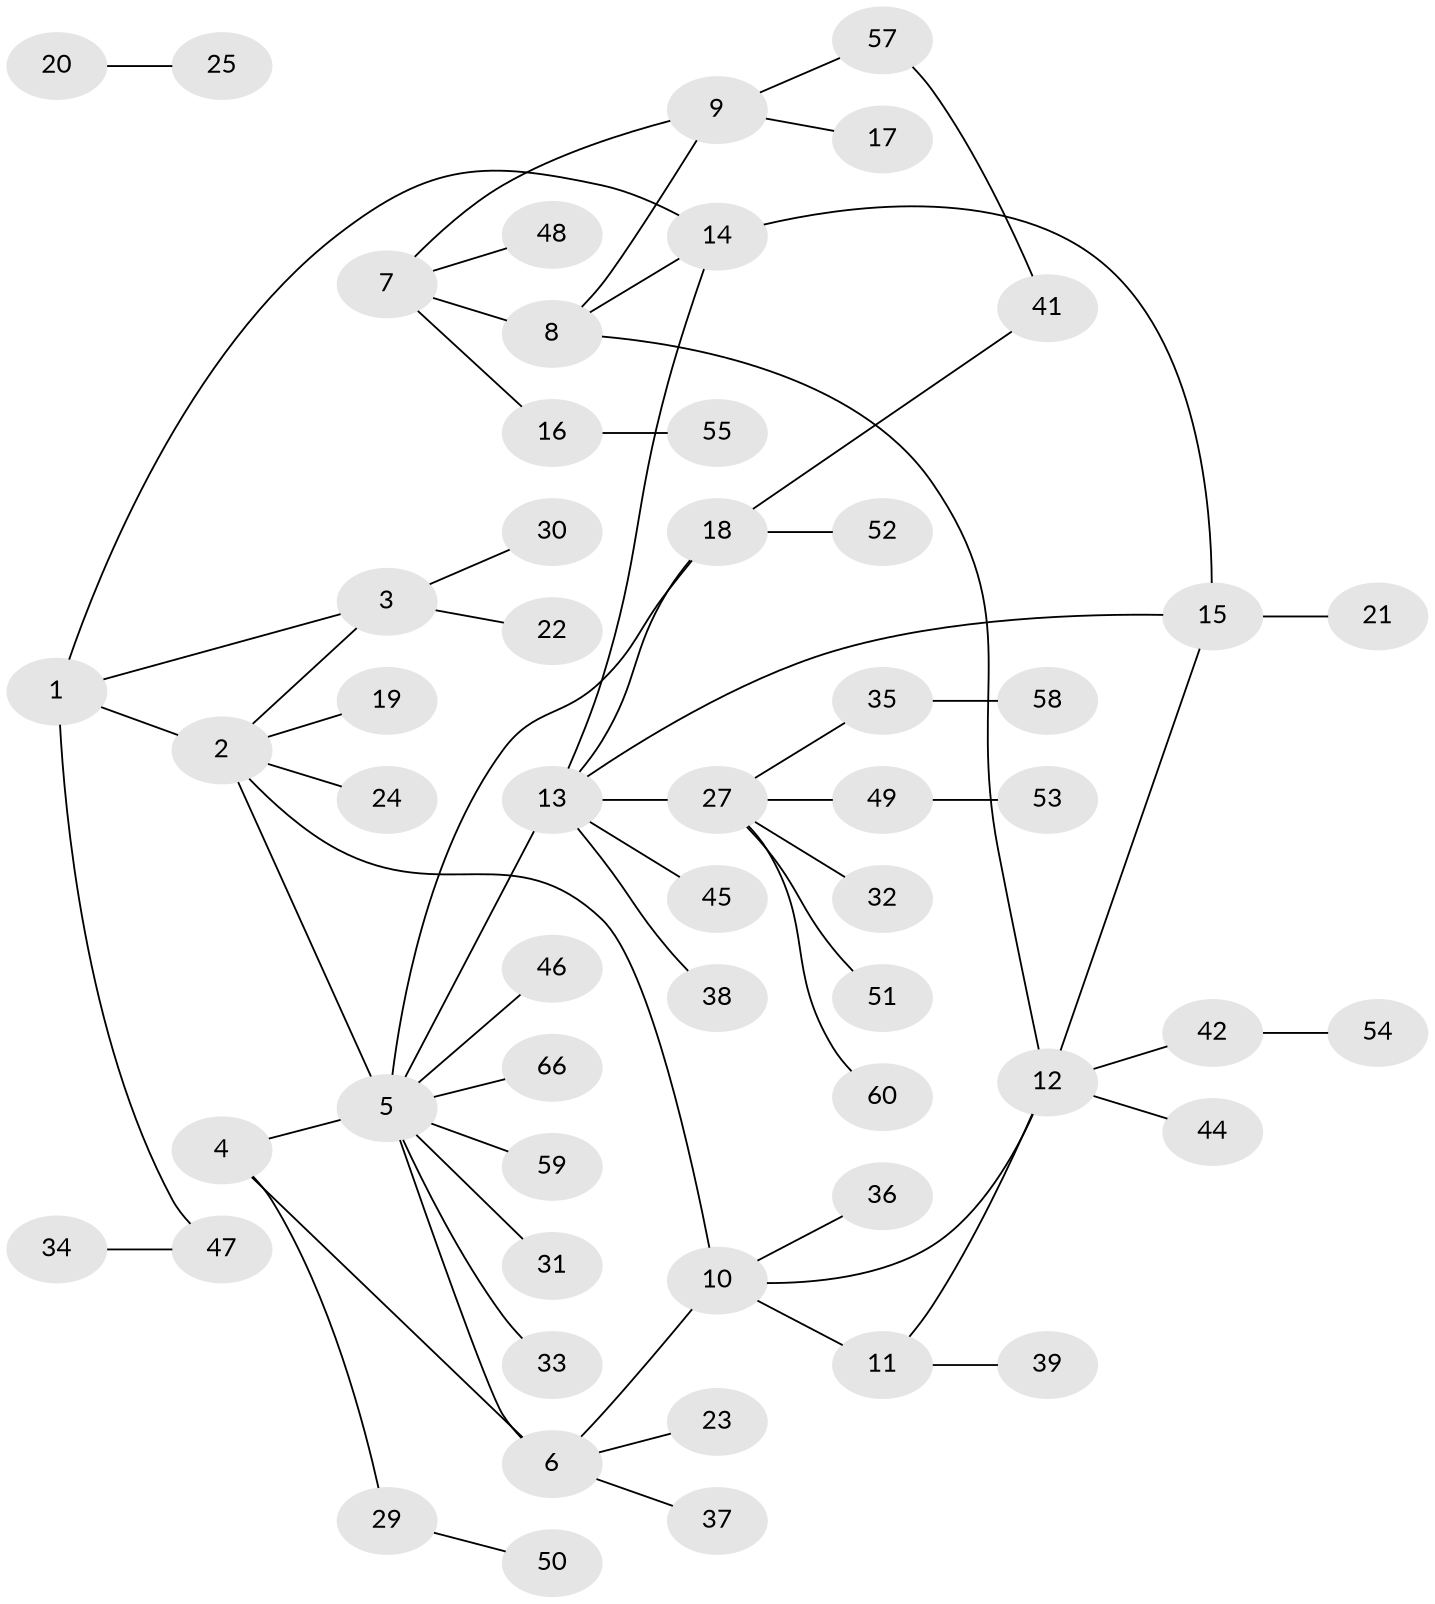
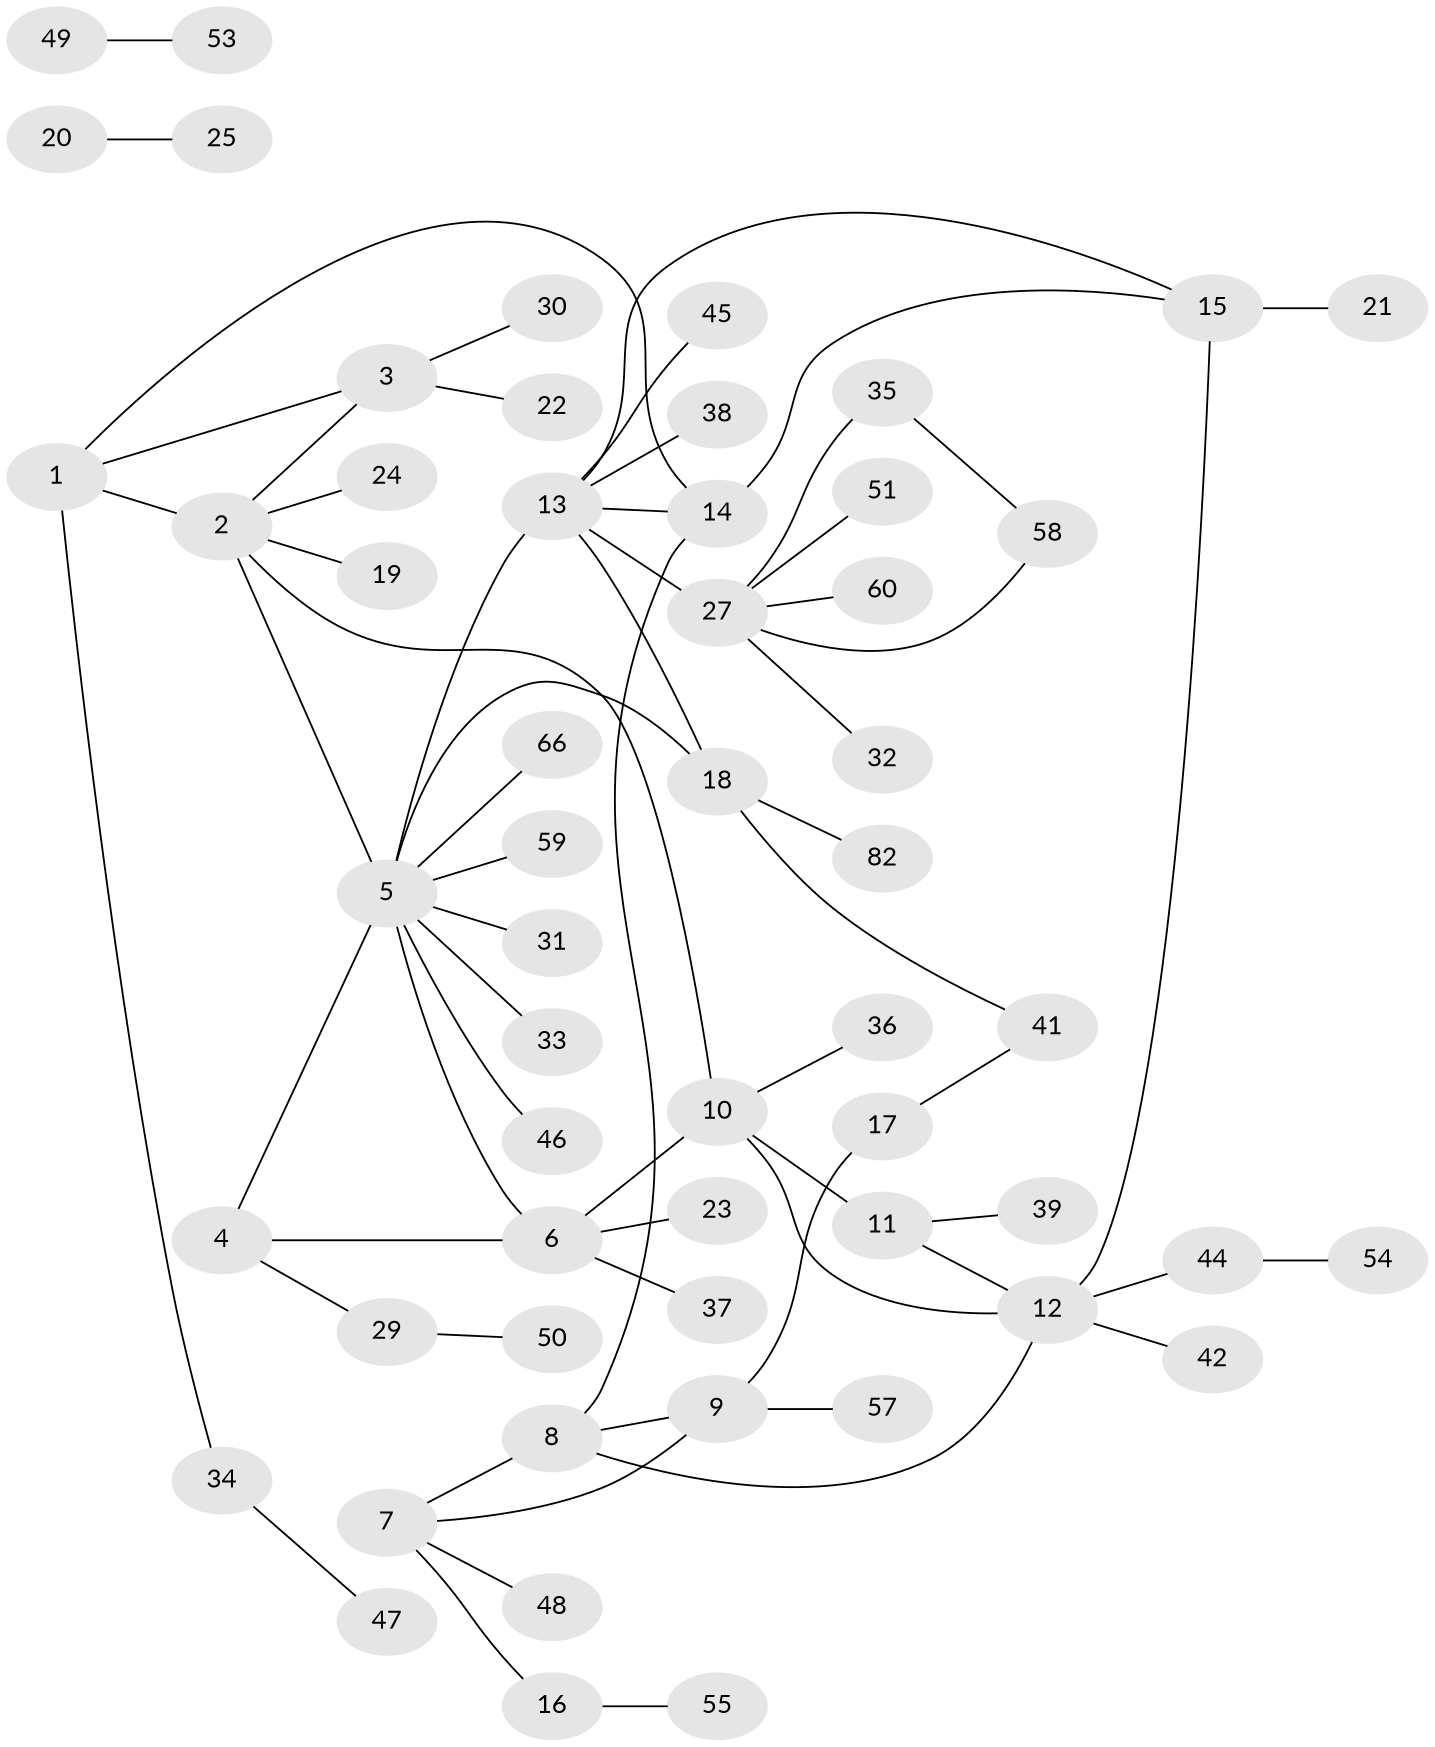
  graph {
    fontname=Lato
    rankdir=LR
    node [color=gray90 fontname=Lato style=filled]
    edge [fontname=Lato]
    1
    2
    3
    14
    34
    5
    10
    19
    24
    22
    30
    15
    47
    6
    13
    18
    31
    33
    46
    n20 [label=66]
    59
    8
    9
    12
    11
    36
    4
    29
    23
    37
    17
    57
    50
    27
    38
    45
-   52
+   52 [label=82]
    41
    7
    16
    48
    55
    42
    44
    39
    20
    25
    21
    54
    32
    35
    49
    51
    60
    58
    53
    1 -- 2
    1 -- 3
    1 -- 14
-   1 -- 47
+   1 -- 34
    2 -- 3
    2 -- 5
    2 -- 10
    2 -- 19
    2 -- 24
    3 -- 22
    3 -- 30
    14 -- 15
    34 -- 47
    5 -- 6
    5 -- 13
    5 -- 18
    5 -- 31
    5 -- 33
    5 -- 46
    5 -- n20
    5 -- 59
    10 -- 12
    10 -- 11
    10 -- 36
    15 -- 21
    6 -- 10
    6 -- 23
    6 -- 37
    13 -- 14
    13 -- 15
    13 -- 18
    13 -- 27
    13 -- 38
    13 -- 45
    18 -- 52
    18 -- 41
    8 -- 14
    8 -- 9
    8 -- 12
    9 -- 17
    9 -- 57
    12 -- 15
    12 -- 42
    12 -- 44
    11 -- 12
    11 -- 39
    4 -- 5
    4 -- 6
    4 -- 29
    29 -- 50
-   57 -- 41
+   17 -- 41
    27 -- 32
    27 -- 35
-   27 -- 49
+   27 -- 58
    27 -- 51
    27 -- 60
    7 -- 8
    7 -- 9
    7 -- 16
    7 -- 48
    16 -- 55
-   42 -- 54
+   44 -- 54
    20 -- 25
    35 -- 58
    49 -- 53
  }
